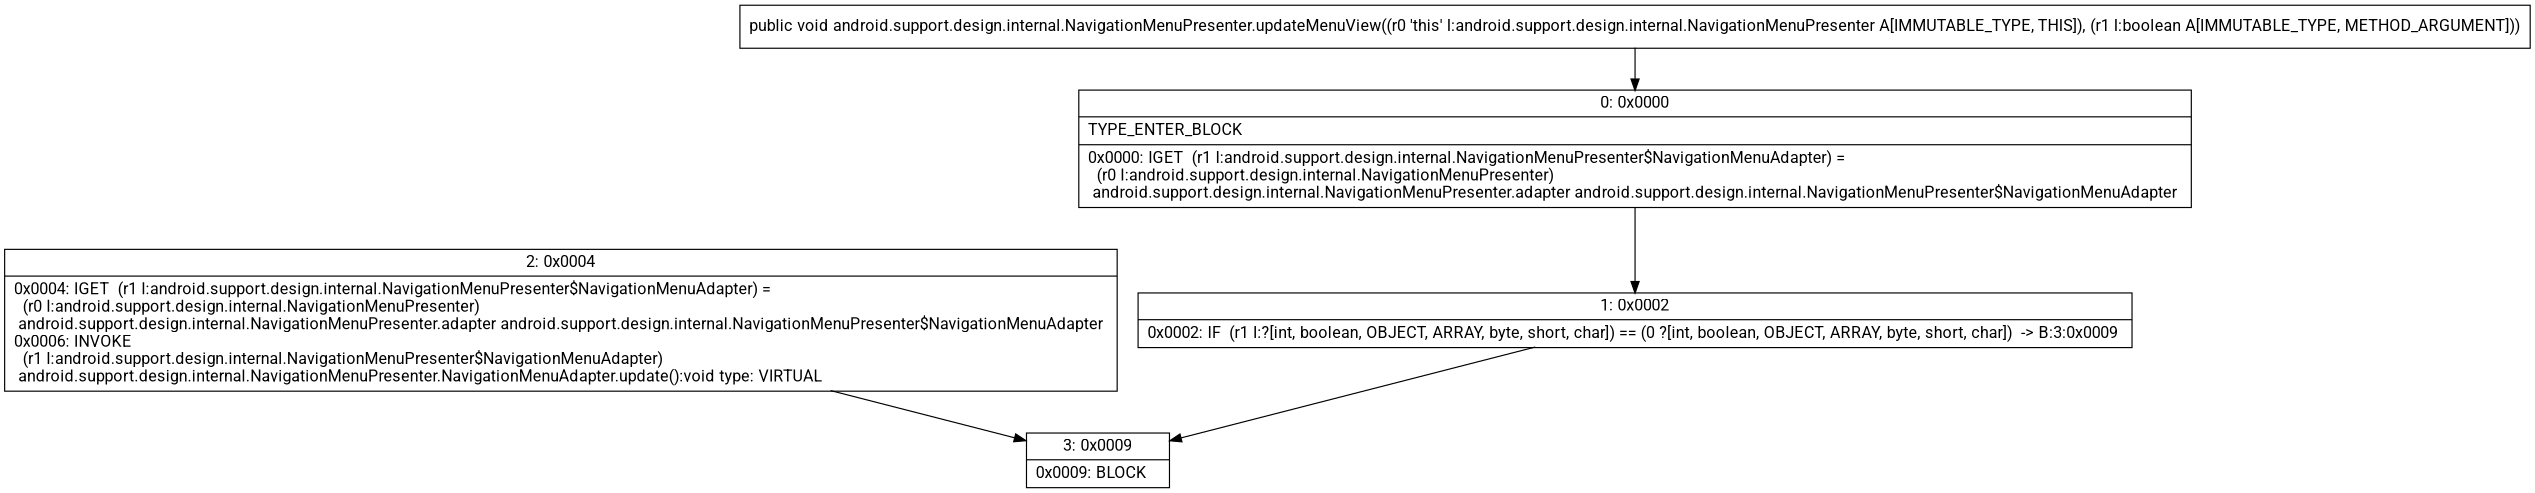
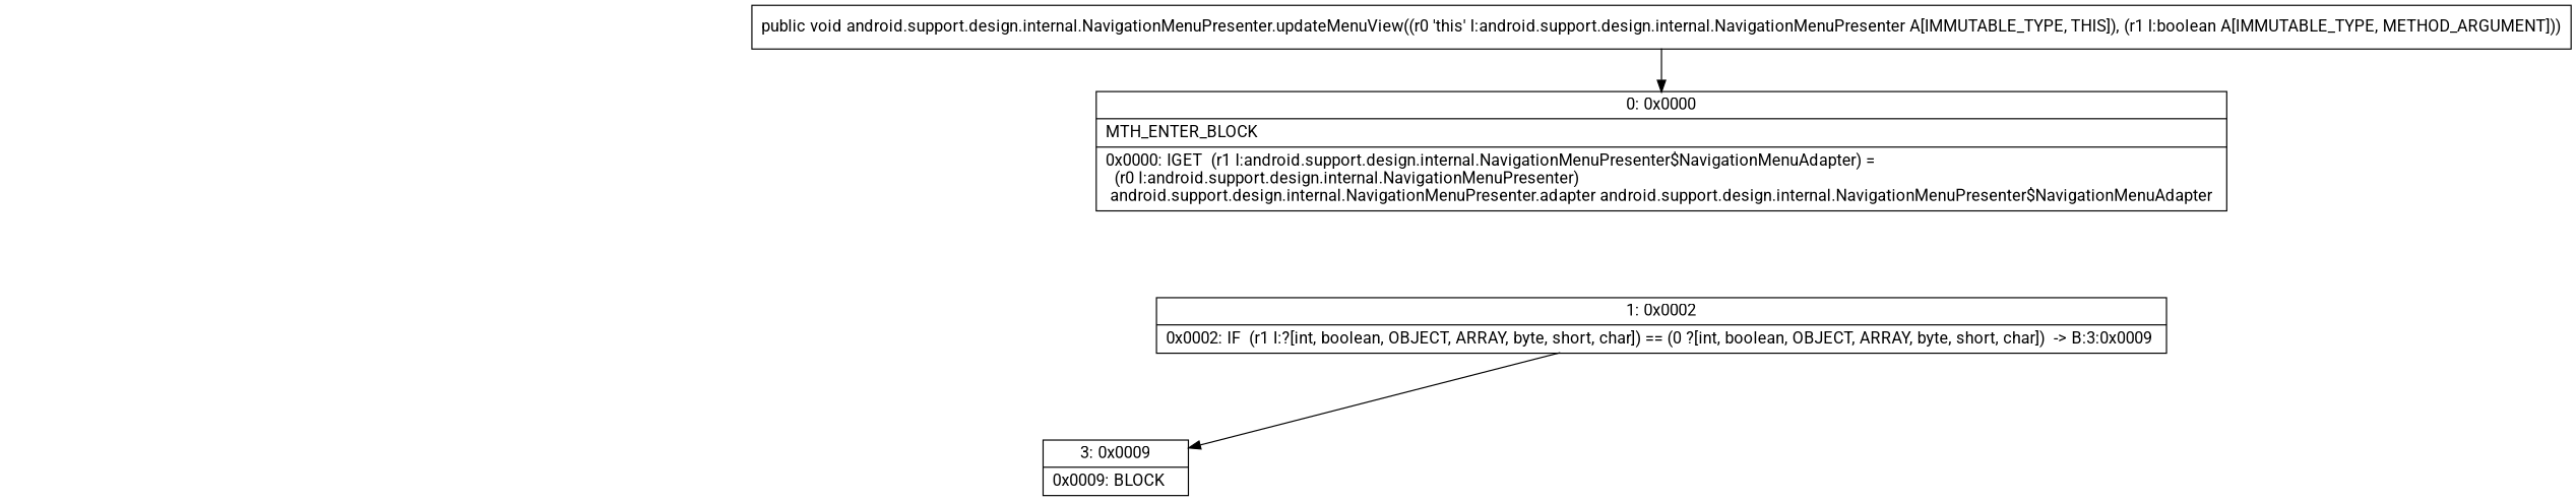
  digraph {
    fontname=Roboto
    node [fontname=Roboto shape=record]
    edge [fontname=Roboto]
-   n1 [label="{0\:\ 0x0000|TYPE_ENTER_BLOCK\l|0x0000: IGET  (r1 I:android.support.design.internal.NavigationMenuPresenter$NavigationMenuAdapter) = \l  (r0 I:android.support.design.internal.NavigationMenuPresenter)\l android.support.design.internal.NavigationMenuPresenter.adapter android.support.design.internal.NavigationMenuPresenter$NavigationMenuAdapter \l}"]
+   n1 [label="{0\:\ 0x0000|MTH_ENTER_BLOCK\l|0x0000: IGET  (r1 I:android.support.design.internal.NavigationMenuPresenter$NavigationMenuAdapter) = \l  (r0 I:android.support.design.internal.NavigationMenuPresenter)\l android.support.design.internal.NavigationMenuPresenter.adapter android.support.design.internal.NavigationMenuPresenter$NavigationMenuAdapter \l}"]
    n2 [label="{1\:\ 0x0002|0x0002: IF  (r1 I:?[int, boolean, OBJECT, ARRAY, byte, short, char]) == (0 ?[int, boolean, OBJECT, ARRAY, byte, short, char])  \-\> B:3:0x0009 \l}"]
    n3 [label="{3\:\ 0x0009|0x0009: BLOCK   \l}"]
-   n4 [label="{2\:\ 0x0004|0x0004: IGET  (r1 I:android.support.design.internal.NavigationMenuPresenter$NavigationMenuAdapter) = \l  (r0 I:android.support.design.internal.NavigationMenuPresenter)\l android.support.design.internal.NavigationMenuPresenter.adapter android.support.design.internal.NavigationMenuPresenter$NavigationMenuAdapter \l0x0006: INVOKE  \l  (r1 I:android.support.design.internal.NavigationMenuPresenter$NavigationMenuAdapter)\l android.support.design.internal.NavigationMenuPresenter.NavigationMenuAdapter.update():void type: VIRTUAL \l}"]
    n5 [label="{public void android.support.design.internal.NavigationMenuPresenter.updateMenuView((r0 'this' I:android.support.design.internal.NavigationMenuPresenter A[IMMUTABLE_TYPE, THIS]), (r1 I:boolean A[IMMUTABLE_TYPE, METHOD_ARGUMENT])) }"]
-   n1 -> n2
    n2 -> n3
-   n4 -> n3
    n5 -> n1
  }
